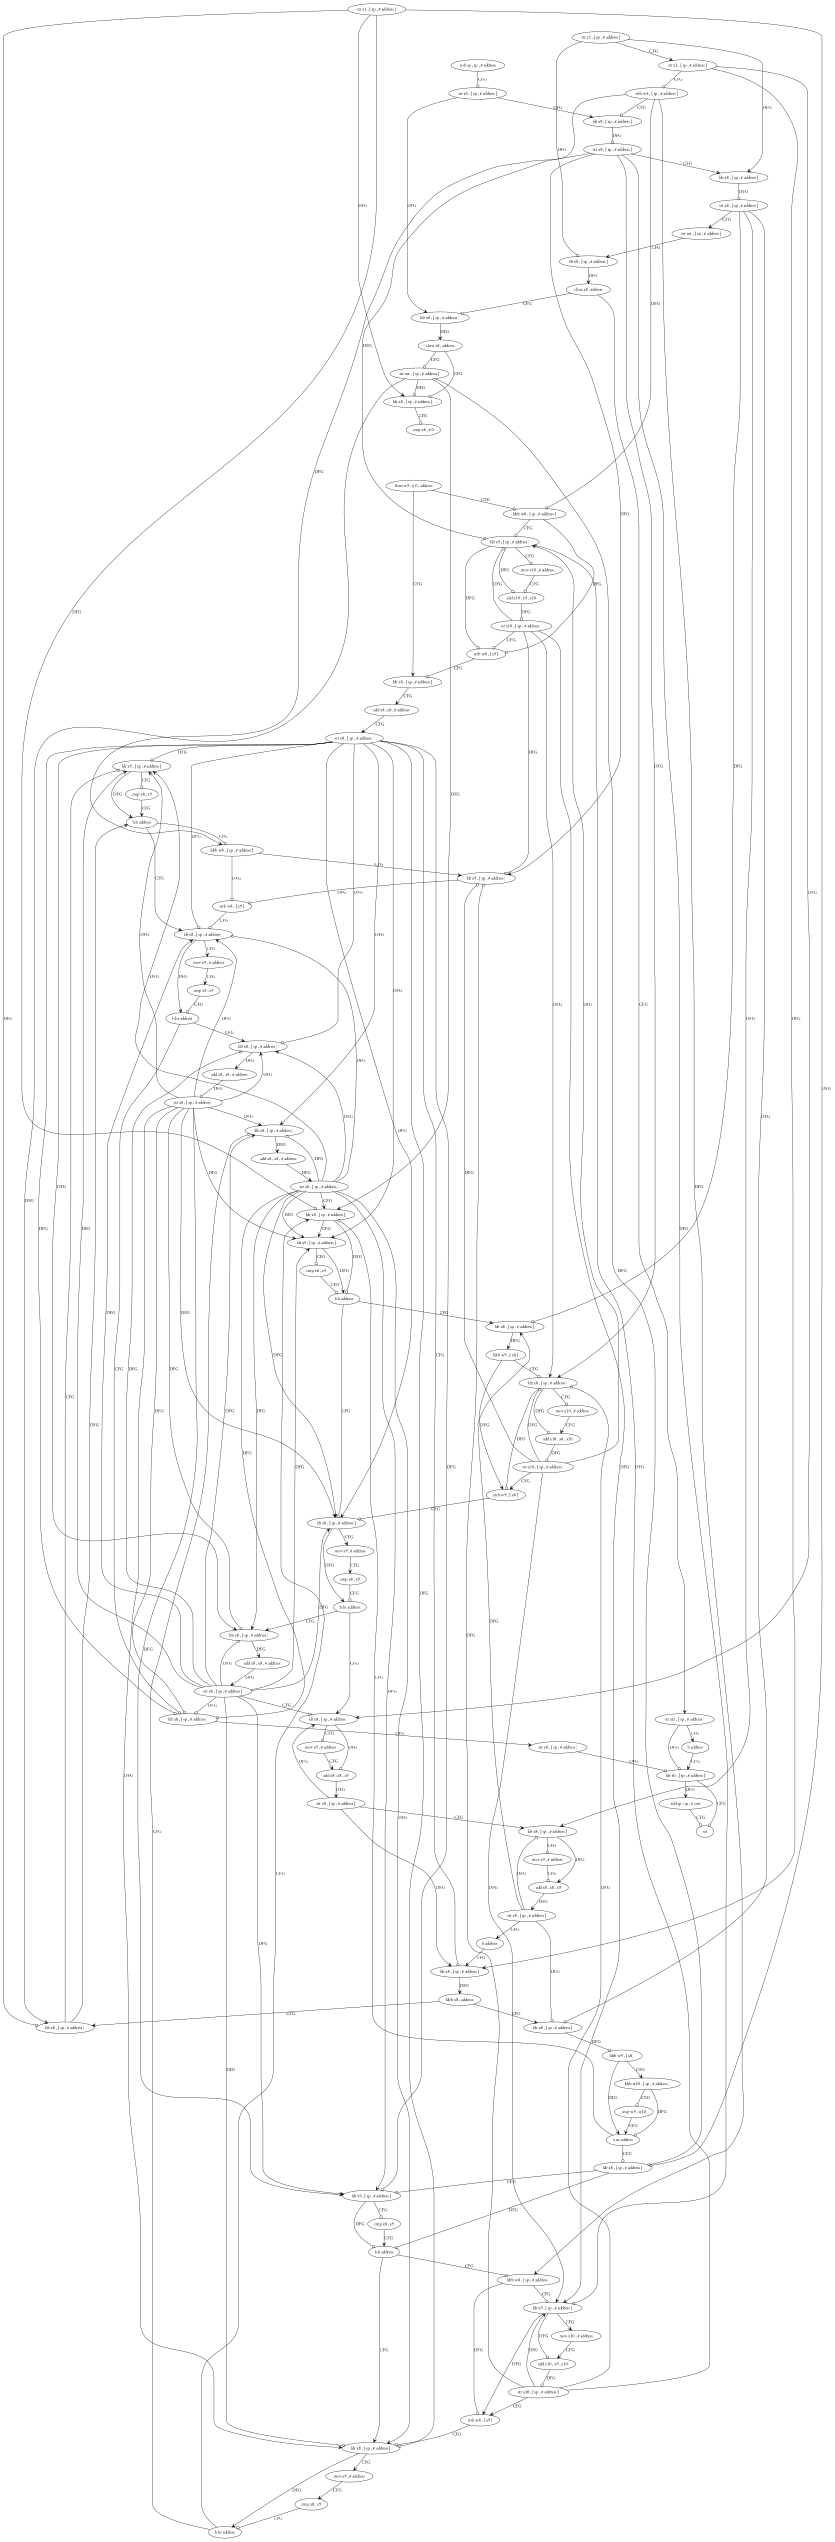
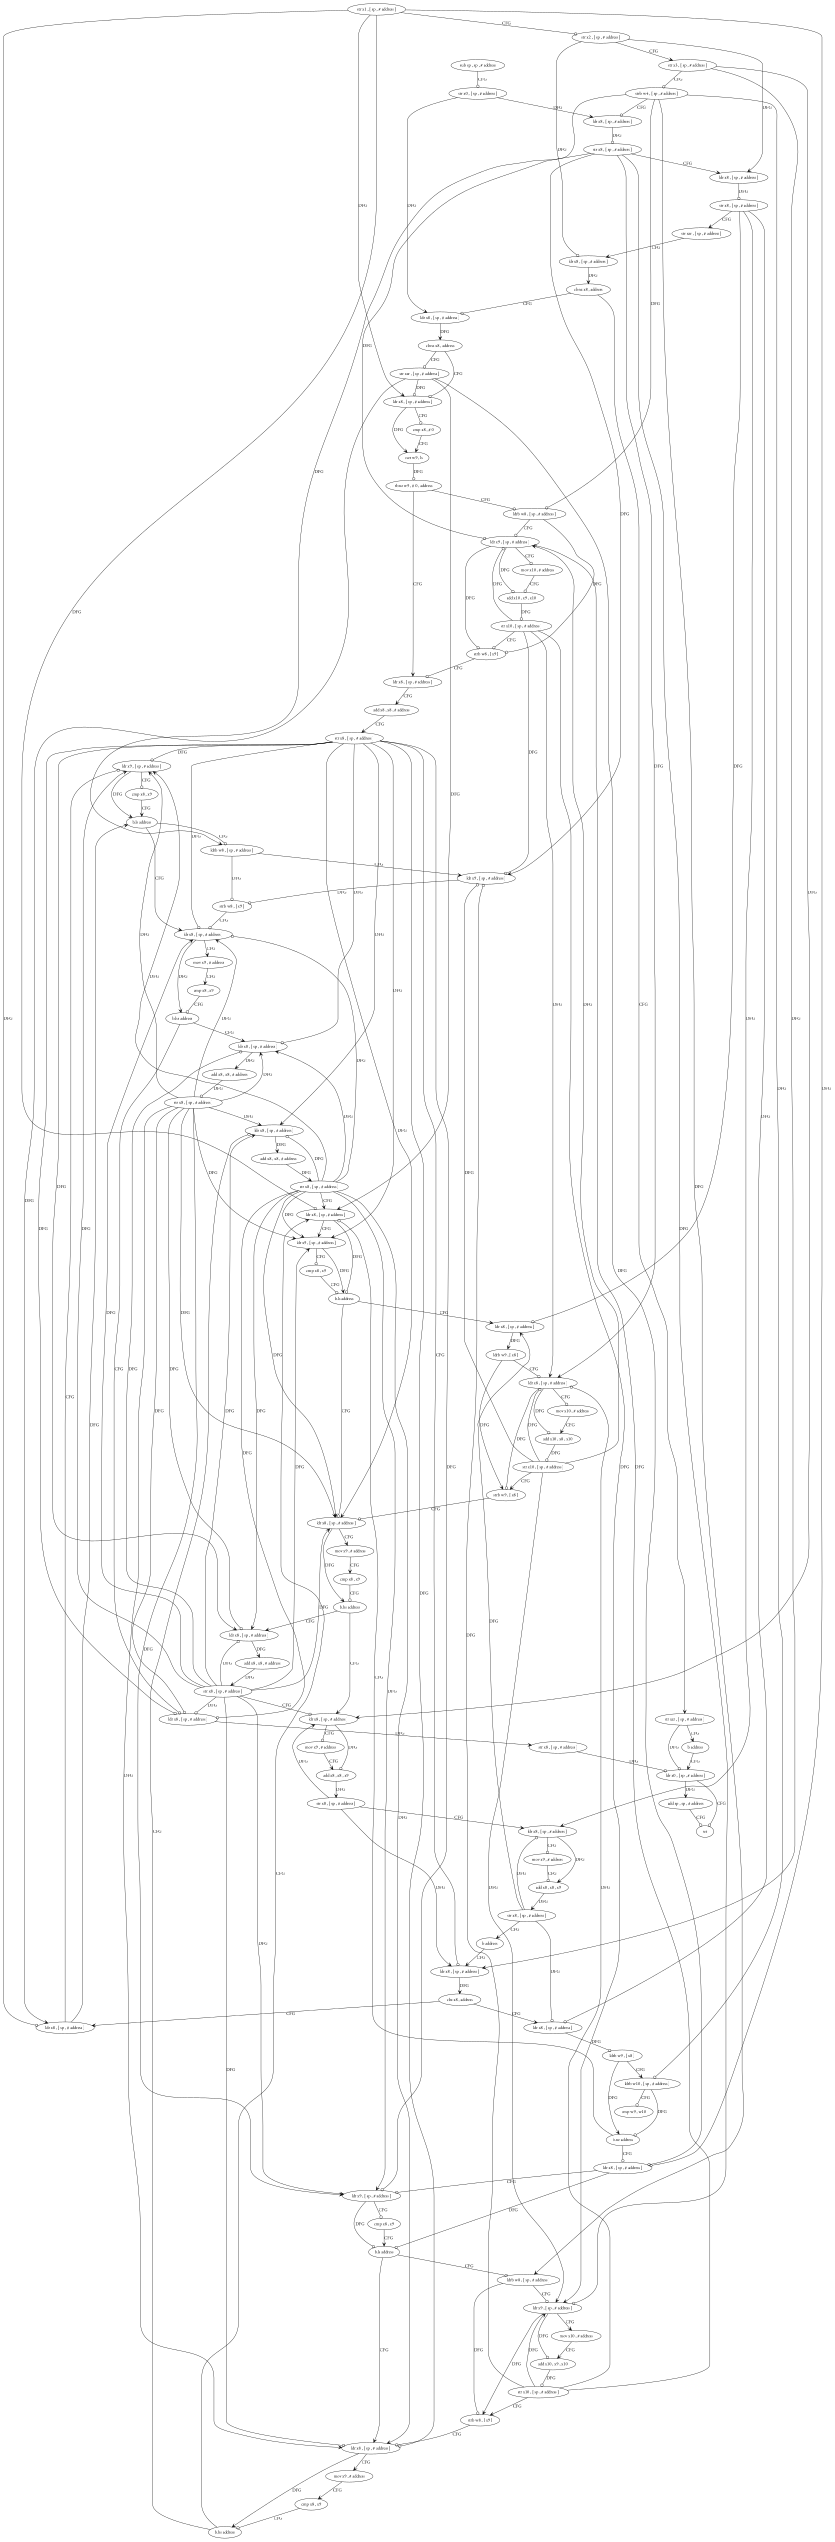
  digraph {
    fontname="EB Garamond"
    node [fontname="EB Garamond"]
    edge [arrowhead=vee fontname="EB Garamond"]
    n1 [label="sub sp , sp , # address"]
    n2 [label="str x0 , [ sp , # address ]"]
    n3 [label="ldr x8 , [ sp , # address ]"]
    n4 [label="ldr x8 , [ sp , # address ]"]
    n5 [label="str x1 , [ sp , # address ]"]
    n6 [label="str x2 , [ sp , # address ]"]
    n7 [label="ldr x8 , [ sp , # address ]"]
    n8 [label="ldr x8 , [ sp , # address ]"]
    n9 [label="ldr x8 , [ sp , # address ]"]
    n10 [label="ldr x8 , [ sp , # address ]"]
    n11 [label="str x8 , [ sp , # address ]"]
    n12 [label="cbnz x8 , address"]
    n13 [label="str x3 , [ sp , # address ]"]
    n14 [label="ldr x8 , [ sp , # address ]"]
    n15 [label="ldr x8 , [ sp , # address ]"]
    n16 [label="cmp x8 , # 0"]
+   n17 [label="cset w9 , ls"]
    n18 [label="ldr x9 , [ sp , # address ]"]
    n19 [label="b.ls address"]
    n20 [label="ldr x9 , [ sp , # address ]"]
    n21 [label="b.ls address"]
    n22 [label="ldr x9 , [ sp , # address ]"]
    n23 [label="b.ls address"]
    n24 [label="strb w4 , [ sp , # address ]"]
    n25 [label="ldr x8 , [ sp , # address ]"]
    n26 [label="ldr x8 , [ sp , # address ]"]
    n27 [label="str x8 , [ sp , # address ]"]
    n28 [label="cbnz x8 , address"]
    n29 [label="ldrb w8 , [ sp , # address ]"]
    n30 [label="ldrb w8 , [ sp , # address ]"]
    n31 [label="ldrb w10 , [ sp , # address ]"]
    n32 [label="ldrb w8 , [ sp , # address ]"]
-   n33 [label="ldrb x8 , address"]
+   n33 [label="cbz x8 , address"]
    n34 [label="mov x9 , # address"]
    n35 [label="add x8 , x8 , x9"]
    n36 [label="ldr x9 , [ sp , # address ]"]
    n37 [label="strb w8 , [ x9 ]"]
    n38 [label="ldr x9 , [ sp , # address ]"]
    n39 [label="strb w8 , [ x9 ]"]
    n40 [label="b.ne address"]
    n41 [label="cmp w9 , w10"]
    n42 [label="ldr x9 , [ sp , # address ]"]
    n43 [label="strb w8 , [ x9 ]"]
    n44 [label="ldr x8 , [ sp , # address ]"]
    n45 [label="mov x10 , # address"]
    n46 [label="add x10 , x9 , x10"]
    n47 [label="strb w9 , [ x8 ]"]
    n48 [label="mov x10 , # address"]
    n49 [label="add x10 , x8 , x10"]
    n50 [label="mov x10 , # address"]
    n51 [label="add x10 , x9 , x10"]
    n52 [label="str xzr , [ sp , # address ]"]
    n53 [label="ldr x8 , [ sp , # address ]"]
    n54 [label="ldr x8 , [ sp , # address ]"]
    n55 [label="ldr x8 , [ sp , # address ]"]
    n56 [label="ldrb w9 , [ x8 ]"]
    n57 [label="ldrb w9 , [ x8 ]"]
    n58 [label="mov x9 , # address"]
    n59 [label="add x8 , x8 , x9"]
    n60 [label="str xzr , [ sp , # address ]"]
    n61 [label="b address"]
    n62 [label="ldr x0 , [ sp , # address ]"]
    n63 [label="str xzr , [ sp , # address ]"]
-   n64 [label="add sp , sp , # cset"]
+   n64 [label="add sp , sp , # address"]
    n65 [label=ret]
    n66 [label="tbnz w9 , # 0 , address"]
    n67 [label="ldr x8 , [ sp , # address ]"]
    n68 [label="add x8 , x8 , # address"]
    n69 [label="str x8 , [ sp , # address ]"]
    n70 [label="ldr x8 , [ sp , # address ]"]
    n71 [label="ldr x8 , [ sp , # address ]"]
    n72 [label="ldr x8 , [ sp , # address ]"]
    n73 [label="ldr x8 , [ sp , # address ]"]
    n74 [label="ldr x8 , [ sp , # address ]"]
    n75 [label="ldr x8 , [ sp , # address ]"]
    n76 [label="ldr x8 , [ sp , # address ]"]
    n77 [label="cmp x8 , x9"]
    n78 [label="mov x9 , # address"]
    n79 [label="b.hs address"]
    n80 [label="str x8 , [ sp , # address ]"]
    n81 [label="add x8 , x8 , # address"]
    n82 [label="cmp x8 , x9"]
    n83 [label="mov x9 , # address"]
    n84 [label="b.hs address"]
    n85 [label="cmp x8 , x9"]
    n86 [label="mov x9 , # address"]
    n87 [label="b.hs address"]
    n88 [label="add x8 , x8 , # address"]
    n89 [label="add x8 , x8 , # address"]
    n90 [label="str x10 , [ sp , # address ]"]
    n91 [label="cmp x8 , x9"]
    n92 [label="str x8 , [ sp , # address ]"]
    n93 [label="cmp x8 , x9"]
    n94 [label="cmp x8 , x9"]
    n95 [label="str x8 , [ sp , # address ]"]
    n96 [label="str x8 , [ sp , # address ]"]
    n97 [label="str x10 , [ sp , # address ]"]
    n98 [label="str x8 , [ sp , # address ]"]
    n99 [label="str x10 , [ sp , # address ]"]
    n100 [label="str x8 , [ sp , # address ]"]
    n101 [label="b address"]
    n1 -> n2 [arrowhead=odot label=CFG]
    n2 -> n3 [label=DFG]
    n2 -> n4 [label=DFG]
    n3 -> n11 [arrowhead=odot label=DFG]
    n4 -> n12 [label=DFG]
+   n5 -> n6 [arrowhead=odot label=CFG]
    n5 -> n7 [label=DFG]
    n5 -> n8 [arrowhead=odot label=DFG]
    n5 -> n9 [arrowhead=odot label=DFG]
    n5 -> n10 [arrowhead=odot label=DFG]
    n6 -> n13 [label=CFG]
    n6 -> n14 [label=DFG]
    n6 -> n15 [arrowhead=odot label=DFG]
    n7 -> n16 [arrowhead=odot label=CFG]
+   n7 -> n17 [label=DFG]
    n8 -> n18 [arrowhead=odot label=CFG]
    n8 -> n19 [label=DFG]
    n9 -> n20 [label=CFG]
    n9 -> n21 [arrowhead=odot label=DFG]
    n10 -> n22 [arrowhead=odot label=CFG]
    n10 -> n23 [arrowhead=odot label=DFG]
    n11 -> n14 [label=CFG]
    n11 -> n36 [arrowhead=odot label=DFG]
    n11 -> n38 [label=DFG]
    n11 -> n42 [arrowhead=odot label=DFG]
    n11 -> n44 [label=DFG]
    n12 -> n7 [arrowhead=odot label=CFG]
    n12 -> n63 [arrowhead=odot label=CFG]
    n13 -> n24 [arrowhead=odot label=CFG]
    n13 -> n25 [label=DFG]
    n13 -> n26 [label=DFG]
    n14 -> n27 [arrowhead=odot label=DFG]
    n15 -> n28 [label=DFG]
+   n16 -> n17 [label=CFG]
+   n17 -> n66 [arrowhead=odot label=DFG]
    n18 -> n19 [label=DFG]
    n18 -> n77 [arrowhead=odot label=CFG]
    n19 -> n30 [arrowhead=odot label=CFG]
    n19 -> n70 [label=CFG]
    n20 -> n21 [label=DFG]
    n20 -> n82 [arrowhead=odot label=CFG]
    n21 -> n54 [label=CFG]
    n21 -> n73 [arrowhead=odot label=CFG]
    n22 -> n23 [arrowhead=odot label=DFG]
    n22 -> n85 [arrowhead=odot label=CFG]
    n23 -> n32 [arrowhead=odot label=CFG]
    n23 -> n74 [label=CFG]
    n24 -> n3 [arrowhead=odot label=CFG]
    n24 -> n29 [arrowhead=odot label=DFG]
    n24 -> n30 [label=DFG]
+   n24 -> n31 [arrowhead=odot label=DFG]
    n24 -> n32 [label=DFG]
    n25 -> n33 [label=DFG]
    n26 -> n34 [arrowhead=odot label=CFG]
    n26 -> n35 [arrowhead=odot label=DFG]
    n27 -> n52 [label=CFG]
    n27 -> n53 [arrowhead=odot label=DFG]
    n27 -> n54 [arrowhead=odot label=DFG]
    n27 -> n55 [label=DFG]
    n28 -> n4 [arrowhead=odot label=CFG]
    n28 -> n60 [label=CFG]
    n29 -> n36 [arrowhead=odot label=CFG]
    n29 -> n37 [arrowhead=odot label=DFG]
    n30 -> n38 [label=CFG]
    n30 -> n39 [arrowhead=odot label=DFG]
    n31 -> n40 [arrowhead=odot label=DFG]
    n31 -> n41 [arrowhead=odot label=CFG]
    n32 -> n42 [arrowhead=odot label=CFG]
    n32 -> n43 [arrowhead=odot label=DFG]
    n33 -> n8 [label=CFG]
    n33 -> n53 [label=CFG]
    n34 -> n35 [label=CFG]
    n35 -> n95 [label=DFG]
    n36 -> n37 [arrowhead=odot label=DFG]
    n36 -> n45 [arrowhead=odot label=CFG]
    n36 -> n46 [arrowhead=odot label=DFG]
    n37 -> n67 [arrowhead=odot label=CFG]
    n38 -> n39 [arrowhead=odot label=DFG]
    n39 -> n70 [arrowhead=odot label=CFG]
    n40 -> n9 [arrowhead=odot label=CFG]
    n40 -> n10 [arrowhead=odot label=CFG]
-   n41 -> n40 [label=CFG]
    n42 -> n43 [label=DFG]
    n42 -> n50 [label=CFG]
    n42 -> n51 [arrowhead=odot label=DFG]
    n43 -> n74 [arrowhead=odot label=CFG]
    n44 -> n47 [arrowhead=odot label=DFG]
    n44 -> n48 [arrowhead=odot label=CFG]
    n44 -> n49 [arrowhead=odot label=DFG]
    n45 -> n46 [arrowhead=odot label=CFG]
    n46 -> n90 [arrowhead=odot label=DFG]
    n47 -> n73 [arrowhead=odot label=CFG]
    n48 -> n49 [label=CFG]
    n49 -> n97 [arrowhead=odot label=DFG]
    n50 -> n51 [label=CFG]
    n51 -> n99 [arrowhead=odot label=DFG]
    n52 -> n15 [label=CFG]
    n53 -> n56 [arrowhead=odot label=DFG]
    n54 -> n57 [label=DFG]
    n55 -> n58 [arrowhead=odot label=CFG]
    n55 -> n59 [label=DFG]
    n56 -> n31 [label=CFG]
    n56 -> n40 [label=DFG]
    n57 -> n44 [arrowhead=odot label=CFG]
    n57 -> n47 [label=DFG]
    n58 -> n59 [arrowhead=odot label=CFG]
    n59 -> n100 [label=DFG]
    n60 -> n61 [label=CFG]
    n60 -> n62 [arrowhead=odot label=DFG]
    n61 -> n62 [label=CFG]
    n62 -> n64 [label=DFG]
    n62 -> n65 [arrowhead=odot label=CFG]
    n63 -> n7 [arrowhead=odot label=DFG]
    n63 -> n8 [label=DFG]
    n63 -> n9 [label=DFG]
    n63 -> n10 [arrowhead=odot label=DFG]
    n64 -> n65 [arrowhead=odot label=CFG]
    n66 -> n29 [arrowhead=odot label=CFG]
    n66 -> n67 [label=CFG]
    n67 -> n68 [label=CFG]
    n68 -> n69 [label=CFG]
    n69 -> n18 [arrowhead=odot label=DFG]
    n69 -> n20 [label=DFG]
    n69 -> n22 [arrowhead=odot label=DFG]
    n69 -> n25 [arrowhead=odot label=CFG]
    n69 -> n70 [arrowhead=odot label=DFG]
    n69 -> n71 [arrowhead=odot label=DFG]
    n69 -> n72 [arrowhead=odot label=DFG]
    n69 -> n73 [label=DFG]
    n69 -> n74 [arrowhead=odot label=DFG]
    n69 -> n75 [label=DFG]
    n69 -> n76 [label=DFG]
    n70 -> n78 [label=CFG]
    n70 -> n79 [label=DFG]
    n71 -> n80 [label=DFG]
    n72 -> n81 [label=DFG]
    n73 -> n83 [label=CFG]
    n73 -> n84 [label=DFG]
    n74 -> n86 [label=CFG]
    n74 -> n87 [label=DFG]
    n75 -> n88 [label=DFG]
    n76 -> n89 [label=DFG]
    n77 -> n19 [label=CFG]
    n78 -> n91 [label=CFG]
    n79 -> n71 [arrowhead=odot label=CFG]
    n79 -> n72 [label=CFG]
    n80 -> n62 [arrowhead=odot label=DFG]
    n81 -> n92 [arrowhead=odot label=DFG]
    n82 -> n21 [arrowhead=odot label=CFG]
    n83 -> n93 [label=CFG]
    n84 -> n26 [label=CFG]
    n84 -> n75 [label=CFG]
    n85 -> n23 [label=CFG]
    n86 -> n94 [label=CFG]
    n87 -> n9 [label=CFG]
    n87 -> n76 [arrowhead=odot label=CFG]
    n88 -> n96 [label=DFG]
    n89 -> n98 [label=DFG]
    n90 -> n36 [arrowhead=odot label=DFG]
    n90 -> n37 [arrowhead=odot label=CFG]
    n90 -> n38 [arrowhead=odot label=DFG]
    n90 -> n42 [label=DFG]
    n90 -> n44 [label=DFG]
    n91 -> n79 [arrowhead=odot label=CFG]
    n92 -> n18 [label=DFG]
    n92 -> n20 [label=DFG]
    n92 -> n22 [label=DFG]
    n92 -> n70 [label=DFG]
    n92 -> n71 [arrowhead=odot label=DFG]
    n92 -> n72 [label=DFG]
    n92 -> n73 [label=DFG]
    n92 -> n74 [label=DFG]
    n92 -> n75 [arrowhead=odot label=DFG]
    n92 -> n76 [label=DFG]
    n93 -> n84 [arrowhead=odot label=CFG]
    n94 -> n87 [arrowhead=odot label=CFG]
    n95 -> n25 [label=DFG]
    n95 -> n26 [label=DFG]
    n95 -> n55 [label=CFG]
    n96 -> n18 [label=DFG]
    n96 -> n20 [label=DFG]
    n96 -> n22 [label=DFG]
    n96 -> n26 [arrowhead=odot label=CFG]
    n96 -> n70 [label=DFG]
    n96 -> n71 [arrowhead=odot label=DFG]
    n96 -> n72 [arrowhead=odot label=DFG]
    n96 -> n73 [label=DFG]
    n96 -> n74 [arrowhead=odot label=DFG]
    n96 -> n75 [arrowhead=odot label=DFG]
    n96 -> n76 [label=DFG]
    n97 -> n36 [label=DFG]
    n97 -> n38 [arrowhead=odot label=DFG]
    n97 -> n42 [label=DFG]
    n97 -> n44 [arrowhead=odot label=DFG]
    n97 -> n47 [label=CFG]
    n98 -> n9 [label=CFG]
    n98 -> n18 [label=DFG]
    n98 -> n20 [label=DFG]
    n98 -> n22 [label=DFG]
    n98 -> n70 [arrowhead=odot label=DFG]
    n98 -> n71 [arrowhead=odot label=DFG]
    n98 -> n72 [label=DFG]
    n98 -> n73 [label=DFG]
    n98 -> n74 [label=DFG]
    n98 -> n75 [label=DFG]
    n98 -> n76 [arrowhead=odot label=DFG]
    n99 -> n36 [arrowhead=odot label=DFG]
    n99 -> n38 [arrowhead=odot label=DFG]
    n99 -> n42 [label=DFG]
    n99 -> n43 [label=CFG]
    n99 -> n44 [arrowhead=odot label=DFG]
    n100 -> n53 [arrowhead=odot label=DFG]
    n100 -> n54 [label=DFG]
    n100 -> n55 [arrowhead=odot label=DFG]
    n100 -> n101 [label=CFG]
    n101 -> n25 [label=CFG]
  }
